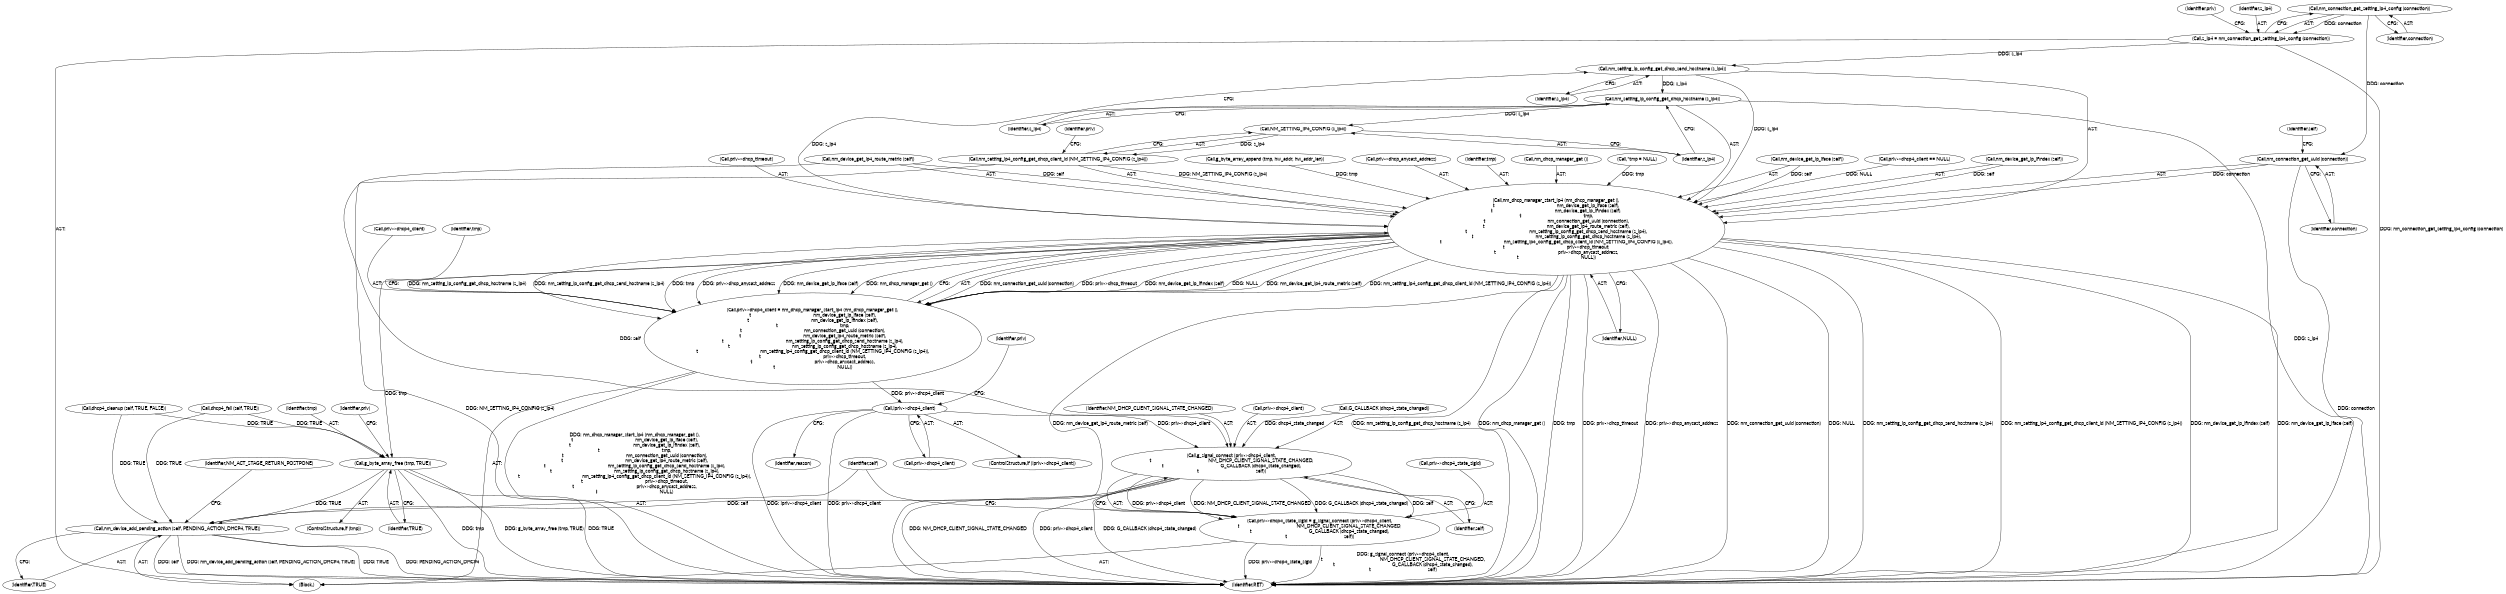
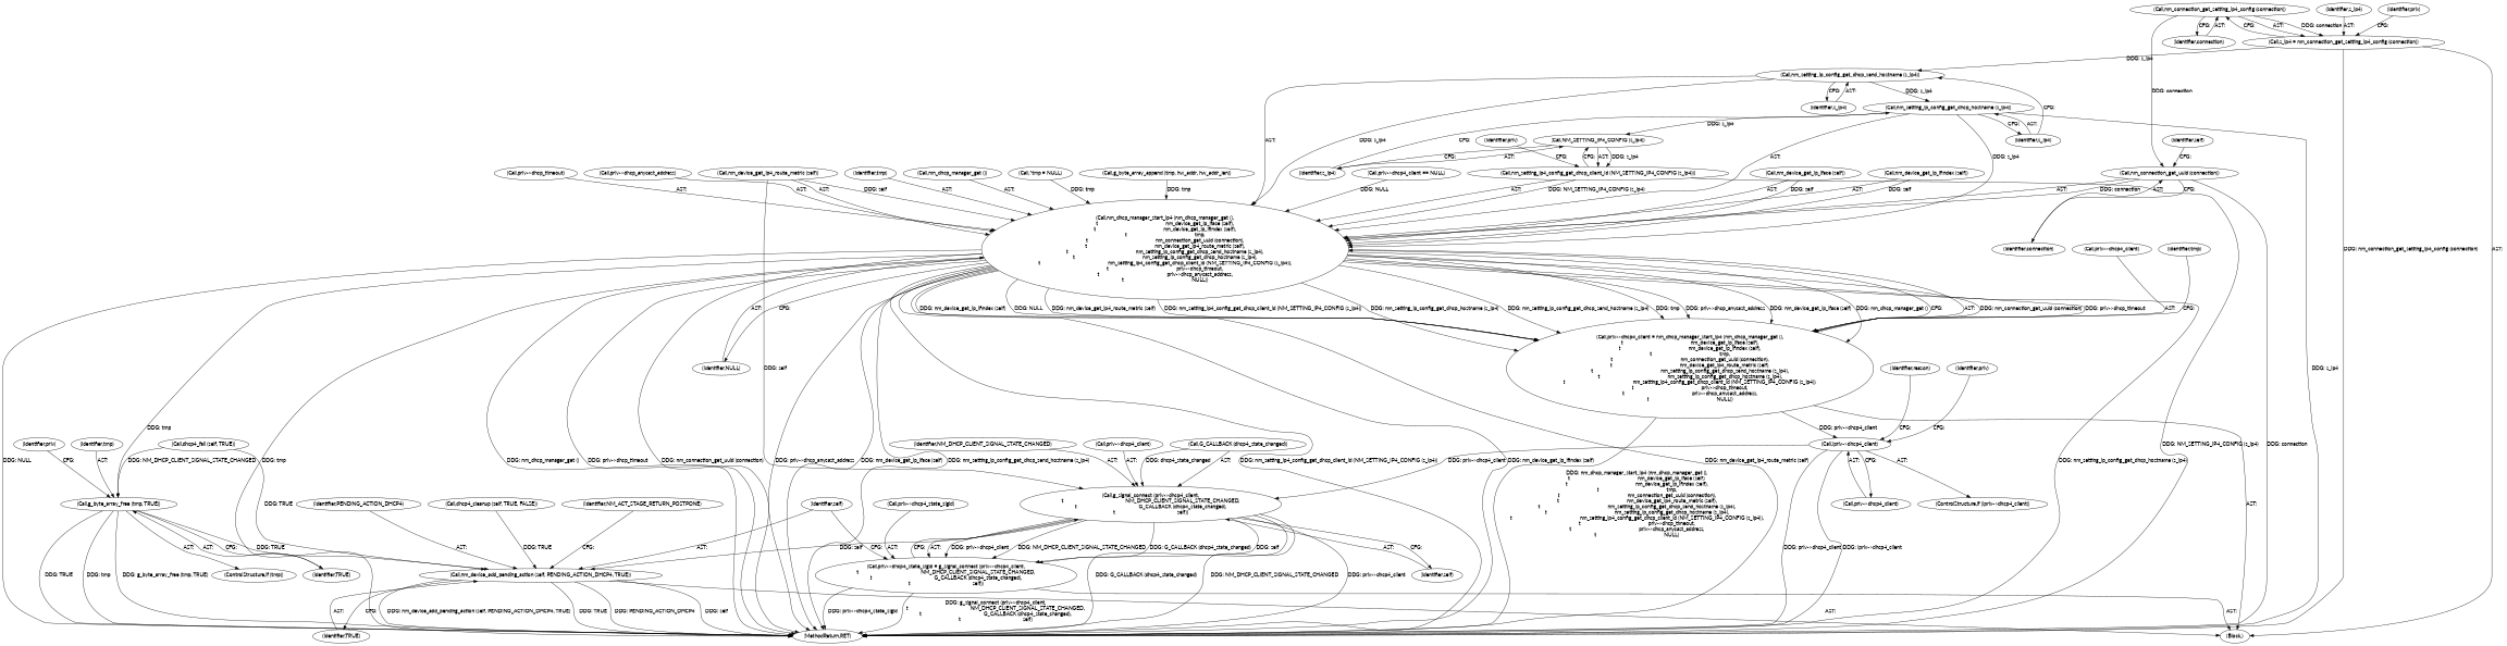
  digraph {
    fontname=Lato
    node [fontname=Lato]
    edge [fontname=Lato]
    n1 [label="(Call,nm_connection_get_setting_ip4_config (connection))"]
    n2 [label="(Call,s_ip4 = nm_connection_get_setting_ip4_config (connection))"]
    n3 [label="(Call,nm_connection_get_uuid (connection))"]
    n4 [label="(Identifier,connection)"]
    n5 [label="(Call,nm_setting_ip_config_get_dhcp_send_hostname (s_ip4))"]
    n6 [label="(Block,)"]
-   n7 [label="(Identifier,RET)"]
+   n7 [label="(MethodReturn,RET)"]
    n8 [label="(Call,nm_dhcp_manager_start_ip4 (nm_dhcp_manager_get (),\n\t                                                nm_device_get_ip_iface (self),\n\t                                                nm_device_get_ip_ifindex (self),\n\t                                                tmp,\n\t                                                nm_connection_get_uuid (connection),\n\t                                                nm_device_get_ip4_route_metric (self),\n\t                                                nm_setting_ip_config_get_dhcp_send_hostname (s_ip4),\n\t                                                nm_setting_ip_config_get_dhcp_hostname (s_ip4),\n\t                                                nm_setting_ip4_config_get_dhcp_client_id (NM_SETTING_IP4_CONFIG (s_ip4)),\n\t                                                priv->dhcp_timeout,\n\t                                                priv->dhcp_anycast_address,\n\t                                                NULL))"]
    n9 [label="(Identifier,connection)"]
    n10 [label="(Call,nm_setting_ip_config_get_dhcp_hostname (s_ip4))"]
    n11 [label="(Identifier,s_ip4)"]
    n12 [label="(Call,priv->dhcp4_client = nm_dhcp_manager_start_ip4 (nm_dhcp_manager_get (),\n\t                                                nm_device_get_ip_iface (self),\n\t                                                nm_device_get_ip_ifindex (self),\n\t                                                tmp,\n\t                                                nm_connection_get_uuid (connection),\n\t                                                nm_device_get_ip4_route_metric (self),\n\t                                                nm_setting_ip_config_get_dhcp_send_hostname (s_ip4),\n\t                                                nm_setting_ip_config_get_dhcp_hostname (s_ip4),\n\t                                                nm_setting_ip4_config_get_dhcp_client_id (NM_SETTING_IP4_CONFIG (s_ip4)),\n\t                                                priv->dhcp_timeout,\n\t                                                priv->dhcp_anycast_address,\n\t                                                NULL))"]
    n13 [label="(Call,g_byte_array_free (tmp, TRUE))"]
    n14 [label="(Identifier,NULL)"]
    n15 [label="(Call,NM_SETTING_IP4_CONFIG (s_ip4))"]
    n16 [label="(Identifier,s_ip4)"]
    n17 [label="(Call,!priv->dhcp4_client)"]
    n18 [label="(Call,nm_device_add_pending_action (self, PENDING_ACTION_DHCP4, TRUE))"]
    n19 [label="(ControlStructure,if (tmp))"]
    n20 [label="(Identifier,TRUE)"]
    n21 [label="(Call,g_signal_connect (priv->dhcp4_client,\n\t                                            NM_DHCP_CLIENT_SIGNAL_STATE_CHANGED,\n\t                                            G_CALLBACK (dhcp4_state_changed),\n\t                                            self))"]
    n22 [label="(Call,priv->dhcp4_client)"]
    n23 [label="(ControlStructure,if (!priv->dhcp4_client))"]
    n24 [label="(Call,priv->dhcp4_state_sigid = g_signal_connect (priv->dhcp4_client,\n\t                                            NM_DHCP_CLIENT_SIGNAL_STATE_CHANGED,\n\t                                            G_CALLBACK (dhcp4_state_changed),\n\t                                            self))"]
    n25 [label="(Identifier,self)"]
    n26 [label="(Identifier,TRUE)"]
    n27 [label="(Call,nm_setting_ip4_config_get_dhcp_client_id (NM_SETTING_IP4_CONFIG (s_ip4)))"]
    n28 [label="(Identifier,s_ip4)"]
    n29 [label="(Identifier,priv)"]
    n30 [label="(Call,nm_device_get_ip_iface (self))"]
    n31 [label="(Call,priv->dhcp4_client == NULL)"]
    n32 [label="(Identifier,self)"]
    n33 [label="(Call,nm_device_get_ip_ifindex (self))"]
    n34 [label="(Call,G_CALLBACK (dhcp4_state_changed))"]
    n35 [label="(Call,priv->dhcp4_client)"]
    n36 [label="(Call,dhcp4_fail (self, TRUE))"]
    n37 [label="(Call,priv->dhcp4_state_sigid)"]
    n38 [label="(Identifier,self)"]
    n39 [label="(Call,priv->dhcp_timeout)"]
    n40 [label="(Call,dhcp4_cleanup (self, TRUE, FALSE))"]
    n41 [label="(Call,priv->dhcp_anycast_address)"]
    n42 [label="(Identifier,priv)"]
    n43 [label="(Call,nm_device_get_ip4_route_metric (self))"]
    n44 [label="(Identifier,priv)"]
    n45 [label="(Identifier,NM_ACT_STAGE_RETURN_POSTPONE)"]
    n46 [label="(Identifier,priv)"]
    n47 [label="(Identifier,NM_DHCP_CLIENT_SIGNAL_STATE_CHANGED)"]
    n48 [label="(Identifier,tmp)"]
    n49 [label="(Identifier,reason)"]
    n50 [label="(Identifier,tmp)"]
+   n51 [label="(Identifier,PENDING_ACTION_DHCP4)"]
    n52 [label="(Identifier,tmp)"]
    n53 [label="(Call,priv->dhcp4_client)"]
    n54 [label="(Call,nm_dhcp_manager_get ())"]
    n55 [label="(Identifier,s_ip4)"]
    n56 [label="(Call,*tmp = NULL)"]
    n57 [label="(Call,g_byte_array_append (tmp, hw_addr, hw_addr_len))"]
    n1 -> n2 [label="AST: "]
    n1 -> n2 [label="DDG: connection"]
    n1 -> n3 [label="DDG: connection"]
    n1 -> n4 [label="CFG: "]
    n2 -> n1 [label="CFG: "]
    n2 -> n5 [label="DDG: s_ip4"]
    n2 -> n6 [label="AST: "]
    n2 -> n7 [label="DDG: nm_connection_get_setting_ip4_config (connection)"]
    n3 -> n7 [label="DDG: connection"]
    n3 -> n8 [label="AST: "]
    n3 -> n8 [label="DDG: connection"]
    n3 -> n9 [label="CFG: "]
    n4 -> n1 [label="AST: "]
    n5 -> n8 [label="AST: "]
    n5 -> n8 [label="DDG: s_ip4"]
    n5 -> n10 [label="DDG: s_ip4"]
    n5 -> n11 [label="CFG: "]
    n8 -> n7 [label="DDG: nm_setting_ip_config_get_dhcp_send_hostname (s_ip4)"]
    n8 -> n7 [label="DDG: nm_setting_ip4_config_get_dhcp_client_id (NM_SETTING_IP4_CONFIG (s_ip4))"]
    n8 -> n7 [label="DDG: nm_device_get_ip_ifindex (self)"]
    n8 -> n7 [label="DDG: nm_device_get_ip_iface (self)"]
    n8 -> n7 [label="DDG: nm_device_get_ip4_route_metric (self)"]
    n8 -> n7 [label="DDG: nm_setting_ip_config_get_dhcp_hostname (s_ip4)"]
    n8 -> n7 [label="DDG: nm_dhcp_manager_get ()"]
    n8 -> n7 [label="DDG: priv->dhcp_timeout"]
    n8 -> n7 [label="DDG: tmp"]
    n8 -> n7 [label="DDG: nm_connection_get_uuid (connection)"]
    n8 -> n7 [label="DDG: priv->dhcp_anycast_address"]
    n8 -> n7 [label="DDG: NULL"]
    n8 -> n12 [label="AST: "]
    n8 -> n12 [label="DDG: nm_connection_get_uuid (connection)"]
    n8 -> n12 [label="DDG: priv->dhcp_timeout"]
    n8 -> n12 [label="DDG: nm_device_get_ip_ifindex (self)"]
    n8 -> n12 [label="DDG: NULL"]
    n8 -> n12 [label="DDG: nm_device_get_ip4_route_metric (self)"]
    n8 -> n12 [label="DDG: nm_setting_ip4_config_get_dhcp_client_id (NM_SETTING_IP4_CONFIG (s_ip4))"]
    n8 -> n12 [label="DDG: nm_setting_ip_config_get_dhcp_hostname (s_ip4)"]
    n8 -> n12 [label="DDG: nm_setting_ip_config_get_dhcp_send_hostname (s_ip4)"]
    n8 -> n12 [label="DDG: tmp"]
    n8 -> n12 [label="DDG: priv->dhcp_anycast_address"]
    n8 -> n12 [label="DDG: nm_device_get_ip_iface (self)"]
    n8 -> n12 [label="DDG: nm_dhcp_manager_get ()"]
    n8 -> n13 [label="DDG: tmp"]
    n8 -> n14 [label="CFG: "]
    n9 -> n3 [label="AST: "]
    n10 -> n7 [label="DDG: s_ip4"]
    n10 -> n8 [label="AST: "]
    n10 -> n8 [label="DDG: s_ip4"]
    n10 -> n15 [label="DDG: s_ip4"]
    n10 -> n16 [label="CFG: "]
    n11 -> n5 [label="AST: "]
    n12 -> n6 [label="AST: "]
    n12 -> n7 [label="DDG: nm_dhcp_manager_start_ip4 (nm_dhcp_manager_get (),\n\t                                                nm_device_get_ip_iface (self),\n\t                                                nm_device_get_ip_ifindex (self),\n\t                                                tmp,\n\t                                                nm_connection_get_uuid (connection),\n\t                                                nm_device_get_ip4_route_metric (self),\n\t                                                nm_setting_ip_config_get_dhcp_send_hostname (s_ip4),\n\t                                                nm_setting_ip_config_get_dhcp_hostname (s_ip4),\n\t                                                nm_setting_ip4_config_get_dhcp_client_id (NM_SETTING_IP4_CONFIG (s_ip4)),\n\t                                                priv->dhcp_timeout,\n\t                                                priv->dhcp_anycast_address,\n\t                                                NULL)"]
    n12 -> n8 [label="CFG: "]
    n12 -> n17 [label="DDG: priv->dhcp4_client"]
    n13 -> n7 [label="DDG: TRUE"]
    n13 -> n7 [label="DDG: tmp"]
    n13 -> n7 [label="DDG: g_byte_array_free (tmp, TRUE)"]
    n13 -> n18 [label="DDG: TRUE"]
    n13 -> n19 [label="AST: "]
    n13 -> n20 [label="CFG: "]
    n14 -> n8 [label="AST: "]
    n15 -> n27 [label="AST: "]
    n15 -> n27 [label="DDG: s_ip4"]
    n15 -> n28 [label="CFG: "]
    n16 -> n5 [label="CFG: "]
    n16 -> n10 [label="AST: "]
    n17 -> n7 [label="DDG: priv->dhcp4_client"]
    n17 -> n7 [label="DDG: !priv->dhcp4_client"]
    n17 -> n21 [label="DDG: priv->dhcp4_client"]
    n17 -> n22 [label="CFG: "]
    n17 -> n23 [label="AST: "]
    n18 -> n6 [label="AST: "]
    n18 -> n7 [label="DDG: self"]
    n18 -> n7 [label="DDG: nm_device_add_pending_action (self, PENDING_ACTION_DHCP4, TRUE)"]
    n18 -> n7 [label="DDG: TRUE"]
    n18 -> n7 [label="DDG: PENDING_ACTION_DHCP4"]
    n18 -> n26 [label="CFG: "]
    n20 -> n13 [label="AST: "]
    n21 -> n7 [label="DDG: G_CALLBACK (dhcp4_state_changed)"]
    n21 -> n7 [label="DDG: NM_DHCP_CLIENT_SIGNAL_STATE_CHANGED"]
    n21 -> n7 [label="DDG: priv->dhcp4_client"]
    n21 -> n18 [label="DDG: self"]
    n21 -> n24 [label="AST: "]
    n21 -> n24 [label="DDG: priv->dhcp4_client"]
    n21 -> n24 [label="DDG: NM_DHCP_CLIENT_SIGNAL_STATE_CHANGED"]
    n21 -> n24 [label="DDG: G_CALLBACK (dhcp4_state_changed)"]
    n21 -> n24 [label="DDG: self"]
    n21 -> n25 [label="CFG: "]
    n22 -> n17 [label="AST: "]
    n24 -> n6 [label="AST: "]
    n24 -> n7 [label="DDG: priv->dhcp4_state_sigid"]
    n24 -> n7 [label="DDG: g_signal_connect (priv->dhcp4_client,\n\t                                            NM_DHCP_CLIENT_SIGNAL_STATE_CHANGED,\n\t                                            G_CALLBACK (dhcp4_state_changed),\n\t                                            self)"]
    n24 -> n21 [label="CFG: "]
    n25 -> n21 [label="AST: "]
    n26 -> n18 [label="AST: "]
    n27 -> n7 [label="DDG: NM_SETTING_IP4_CONFIG (s_ip4)"]
    n27 -> n8 [label="AST: "]
    n27 -> n8 [label="DDG: NM_SETTING_IP4_CONFIG (s_ip4)"]
    n27 -> n15 [label="CFG: "]
    n28 -> n10 [label="CFG: "]
    n28 -> n15 [label="AST: "]
    n29 -> n13 [label="CFG: "]
    n30 -> n8 [label="AST: "]
    n30 -> n8 [label="DDG: self"]
    n31 -> n8 [label="DDG: NULL"]
    n32 -> n18 [label="AST: "]
    n32 -> n24 [label="CFG: "]
    n33 -> n8 [label="AST: "]
    n33 -> n8 [label="DDG: self"]
    n34 -> n21 [label="AST: "]
    n34 -> n21 [label="DDG: dhcp4_state_changed"]
    n35 -> n12 [label="AST: "]
-   n36 -> n13 [label="DDG: TRUE"]
+   n36 -> n13 [label="DDG: NM_DHCP_CLIENT_SIGNAL_STATE_CHANGED"]
    n36 -> n18 [label="DDG: TRUE"]
    n37 -> n24 [label="AST: "]
    n38 -> n3 [label="CFG: "]
    n39 -> n8 [label="AST: "]
-   n40 -> n13 [label="DDG: TRUE"]
    n40 -> n18 [label="DDG: TRUE"]
    n41 -> n8 [label="AST: "]
    n42 -> n2 [label="CFG: "]
    n43 -> n8 [label="AST: "]
    n43 -> n8 [label="DDG: self"]
    n43 -> n21 [label="DDG: self"]
    n44 -> n27 [label="CFG: "]
    n45 -> n18 [label="CFG: "]
    n46 -> n17 [label="CFG: "]
    n47 -> n21 [label="AST: "]
    n48 -> n12 [label="CFG: "]
-   n17 -> n49 [label="CFG: "]
+   n49 -> n17 [label="CFG: "]
    n50 -> n13 [label="AST: "]
+   n51 -> n18 [label="AST: "]
    n52 -> n8 [label="AST: "]
    n53 -> n21 [label="AST: "]
    n54 -> n8 [label="AST: "]
    n55 -> n2 [label="AST: "]
    n56 -> n8 [label="DDG: tmp"]
    n57 -> n8 [label="DDG: tmp"]
  }
